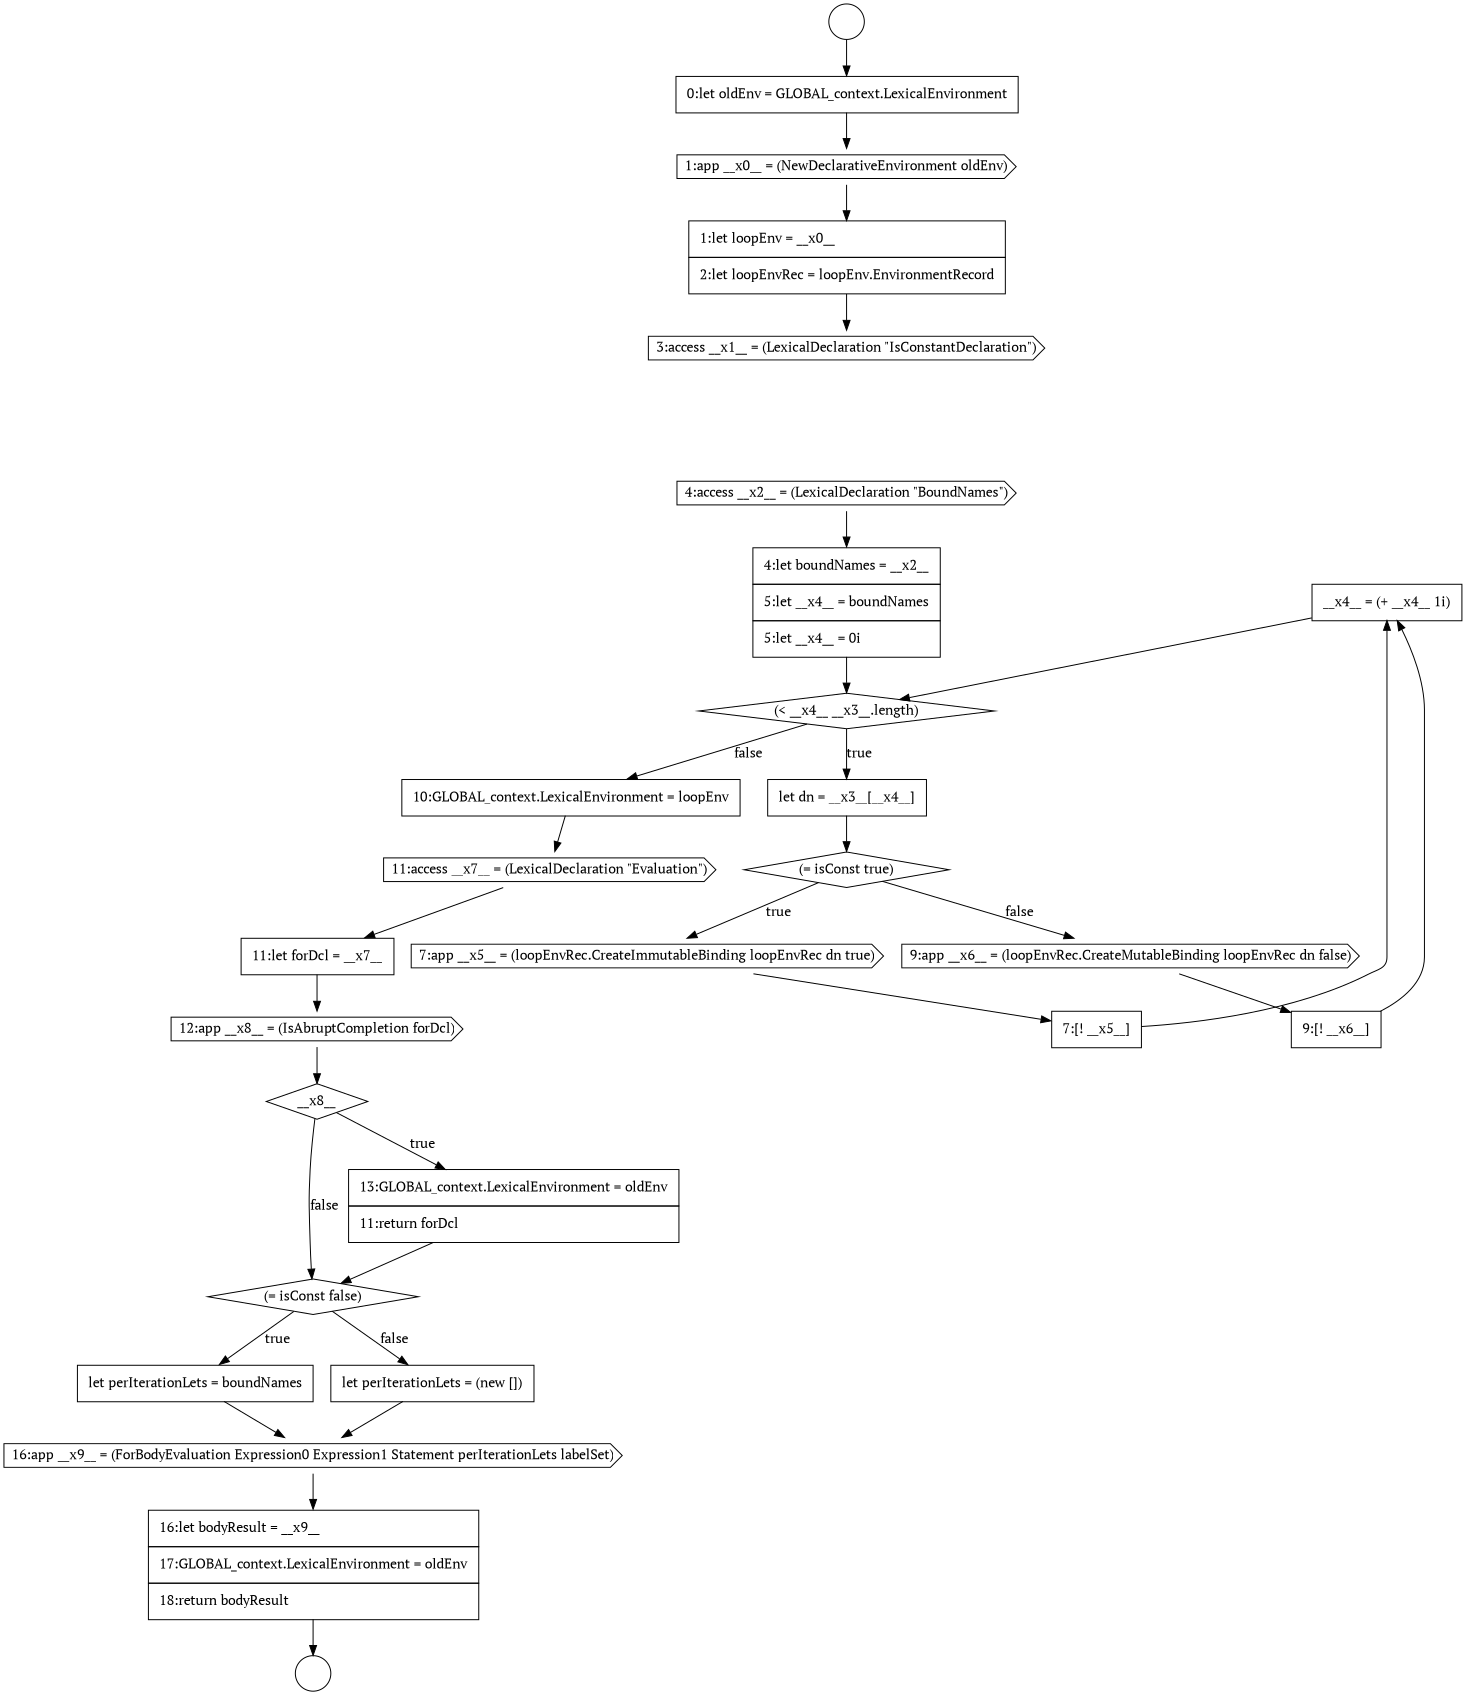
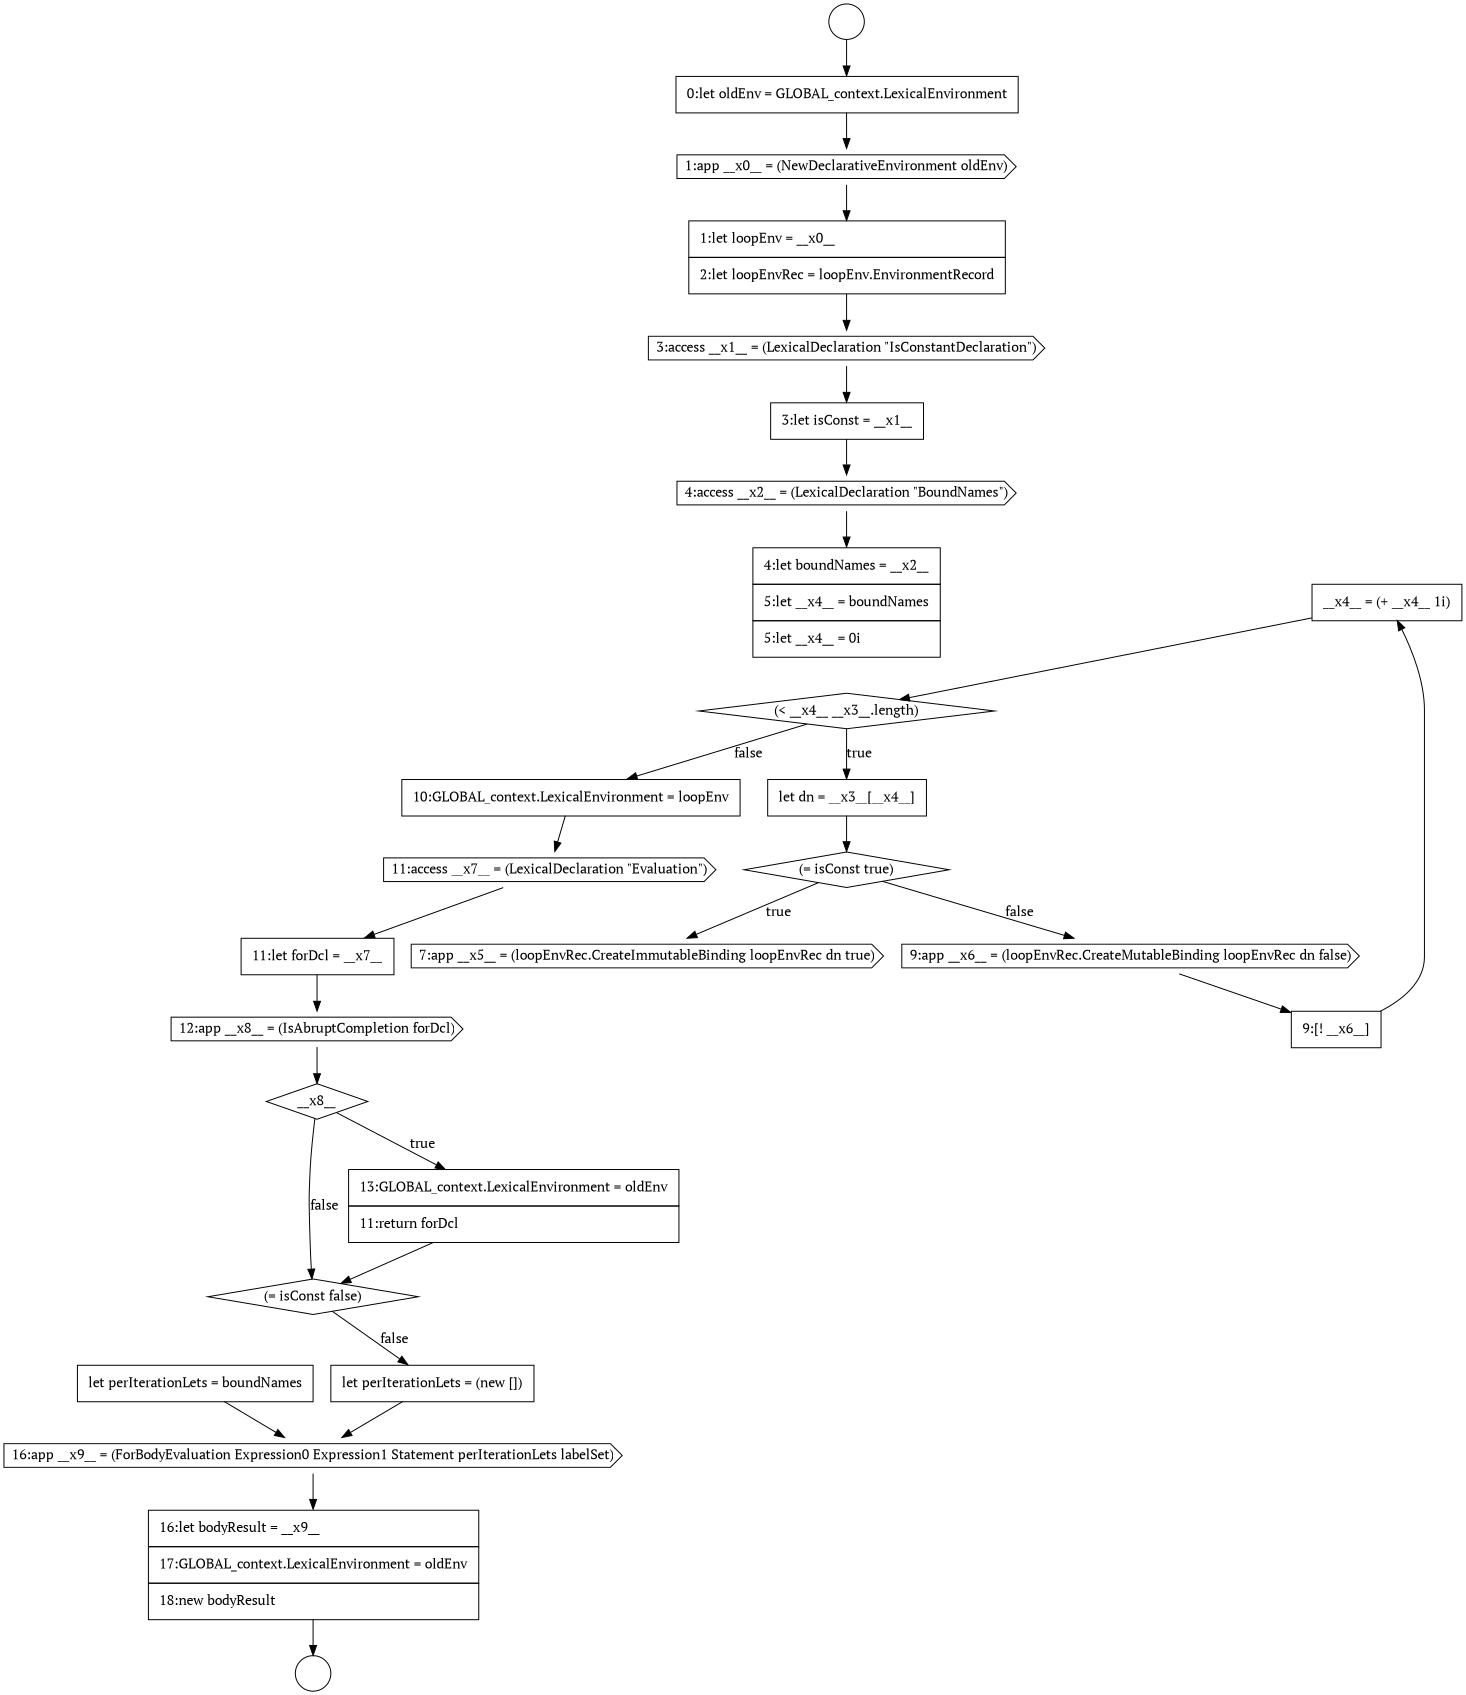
  digraph {
    fontname="PT Serif"
    node [color=black fillcolor=white fontname="PT Serif" shape=none style=filled]
    edge [color=black fontname="PT Serif"]
    n1 [label=<<font color="black">     <table border="0" cellborder="1" cellspacing="0" cellpadding="10">       <tr><td align="left">__x4__ = (+ __x4__ 1i)</td></tr>     </table>   </font>> margin=0]
    n2 [label=<<font color="black">(&lt; __x4__ __x3__.length)</font>> shape=diamond]
    n3 [label=<<font color="black">     <table border="0" cellborder="1" cellspacing="0" cellpadding="10">       <tr><td align="left">10:GLOBAL_context.LexicalEnvironment = loopEnv</td></tr>     </table>   </font>> margin=0]
    n4 [label=<<font color="black">     <table border="0" cellborder="1" cellspacing="0" cellpadding="10">       <tr><td align="left">let dn = __x3__[__x4__]</td></tr>     </table>   </font>> margin=0]
    n5 [label=" " shape=circle]
    n6 [label=<<font color="black">__x8__</font>> shape=diamond]
    n7 [label=<<font color="black">(= isConst false)</font>> shape=diamond]
    n8 [label=<<font color="black">     <table border="0" cellborder="1" cellspacing="0" cellpadding="10">       <tr><td align="left">13:GLOBAL_context.LexicalEnvironment = oldEnv</td></tr>       <tr><td align="left">11:return forDcl</td></tr>     </table>   </font>> margin=0]
    n9 [label=<<font color="black">     <table border="0" cellborder="1" cellspacing="0" cellpadding="10">       <tr><td align="left">let perIterationLets = boundNames</td></tr>     </table>   </font>> margin=0]
    n10 [label=<<font color="black">     <table border="0" cellborder="1" cellspacing="0" cellpadding="10">       <tr><td align="left">let perIterationLets = (new [])</td></tr>     </table>   </font>> margin=0]
+   n11 [label=<<font color="black">     <table border="0" cellborder="1" cellspacing="0" cellpadding="10">       <tr><td align="left">3:let isConst = __x1__</td></tr>     </table>   </font>> margin=0]
    n12 [label=<<font color="black">4:access __x2__ = (LexicalDeclaration &quot;BoundNames&quot;)</font>> shape=cds]
    n13 [label=<<font color="black">     <table border="0" cellborder="1" cellspacing="0" cellpadding="10">       <tr><td align="left">4:let boundNames = __x2__</td></tr>       <tr><td align="left">5:let __x4__ = boundNames</td></tr>       <tr><td align="left">5:let __x4__ = 0i</td></tr>     </table>   </font>> margin=0]
    n14 [label=<<font color="black">11:access __x7__ = (LexicalDeclaration &quot;Evaluation&quot;)</font>> shape=cds]
    n15 [label=<<font color="black">(= isConst true)</font>> shape=diamond]
    n16 [label=<<font color="black">3:access __x1__ = (LexicalDeclaration &quot;IsConstantDeclaration&quot;)</font>> shape=cds]
-   n17 [label=<<font color="black">     <table border="0" cellborder="1" cellspacing="0" cellpadding="10">       <tr><td align="left">7:[! __x5__]</td></tr>     </table>   </font>> margin=0]
    n18 [label=<<font color="black">     <table border="0" cellborder="1" cellspacing="0" cellpadding="10">       <tr><td align="left">11:let forDcl = __x7__</td></tr>     </table>   </font>> margin=0]
    n19 [label=<<font color="black">     <table border="0" cellborder="1" cellspacing="0" cellpadding="10">       <tr><td align="left">0:let oldEnv = GLOBAL_context.LexicalEnvironment</td></tr>     </table>   </font>> margin=0]
    n20 [label=<<font color="black">1:app __x0__ = (NewDeclarativeEnvironment oldEnv)</font>> shape=cds]
    n21 [label=<<font color="black">     <table border="0" cellborder="1" cellspacing="0" cellpadding="10">       <tr><td align="left">1:let loopEnv = __x0__</td></tr>       <tr><td align="left">2:let loopEnvRec = loopEnv.EnvironmentRecord</td></tr>     </table>   </font>> margin=0]
    n22 [label=<<font color="black">16:app __x9__ = (ForBodyEvaluation Expression0 Expression1 Statement perIterationLets labelSet)</font>> shape=cds]
-   n23 [label=<<font color="black">     <table border="0" cellborder="1" cellspacing="0" cellpadding="10">       <tr><td align="left">16:let bodyResult = __x9__</td></tr>       <tr><td align="left">17:GLOBAL_context.LexicalEnvironment = oldEnv</td></tr>       <tr><td align="left">18:return bodyResult</td></tr>     </table>   </font>> margin=0]
+   n23 [label=<<font color="black">     <table border="0" cellborder="1" cellspacing="0" cellpadding="10">       <tr><td align="left">16:let bodyResult = __x9__</td></tr>       <tr><td align="left">17:GLOBAL_context.LexicalEnvironment = oldEnv</td></tr>       <tr><td align="left">18:new bodyResult</td></tr>     </table>   </font>> margin=0]
    n24 [label=<<font color="black">     <table border="0" cellborder="1" cellspacing="0" cellpadding="10">       <tr><td align="left">9:[! __x6__]</td></tr>     </table>   </font>> margin=0]
    n25 [label=<<font color="black">7:app __x5__ = (loopEnvRec.CreateImmutableBinding loopEnvRec dn true)</font>> shape=cds]
    n26 [label=<<font color="black">9:app __x6__ = (loopEnvRec.CreateMutableBinding loopEnvRec dn false)</font>> shape=cds]
    n27 [label=<<font color="black">12:app __x8__ = (IsAbruptCompletion forDcl)</font>> shape=cds]
    n28 [label=" " shape=circle]
    n1 -> n2
    n2 -> n3 [label=<<font color="black">false</font>>]
    n2 -> n4 [label=<<font color="black">true</font>>]
    n3 -> n14
    n4 -> n15
    n6 -> n7 [label=<<font color="black">false</font>>]
    n6 -> n8 [label=<<font color="black">true</font>>]
-   n7 -> n9 [label=<<font color="black">true</font>>]
    n7 -> n10 [label=<<font color="black">false</font>>]
    n8 -> n7
    n9 -> n22
    n10 -> n22
+   n11 -> n12
    n12 -> n13
-   n13 -> n2
    n14 -> n18
    n15 -> n25 [label=<<font color="black">true</font>>]
    n15 -> n26 [label=<<font color="black">false</font>>]
-   n17 -> n1
+   n16 -> n11
    n18 -> n27
    n19 -> n20
    n20 -> n21
    n21 -> n16
    n22 -> n23
    n23 -> n5
    n24 -> n1
-   n25 -> n17
    n26 -> n24
    n27 -> n6
    n28 -> n19
  }
